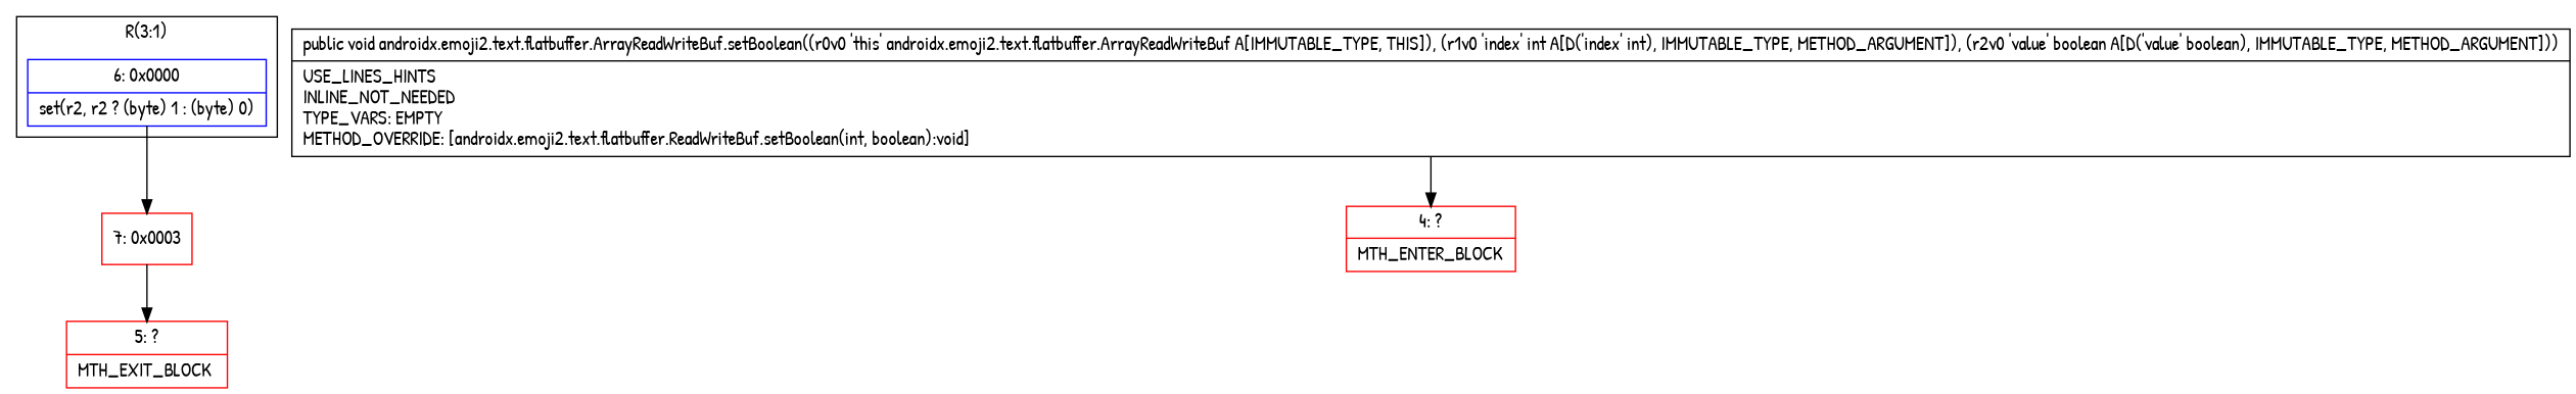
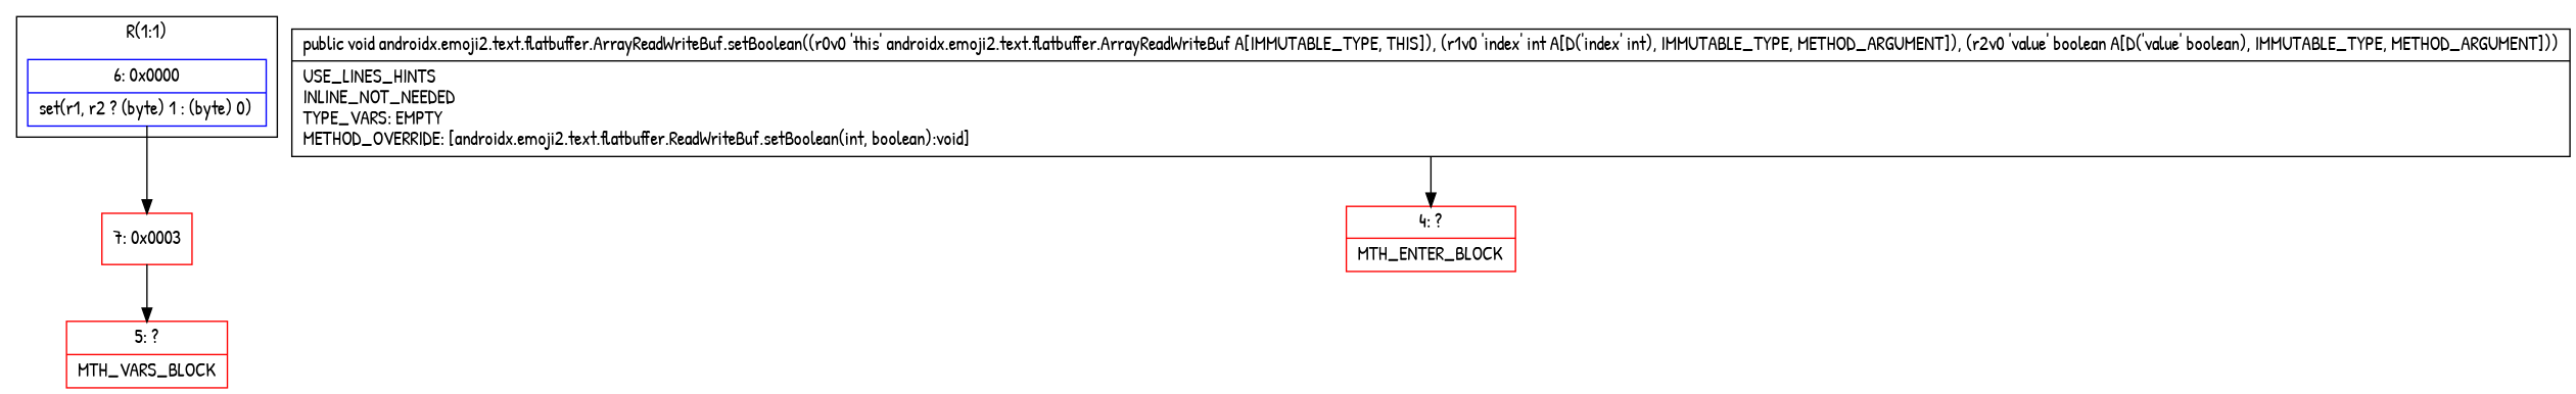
  digraph {
    fontname="Patrick Hand"
    node [color=red fontname="Patrick Hand" shape=record]
    edge [fontname="Patrick Hand"]
-   n1 [color=blue label="{6\:\ 0x0000|set(r2, r2 ? (byte) 1 : (byte) 0)\l}"]
+   n1 [color=blue label="{6\:\ 0x0000|set(r1, r2 ? (byte) 1 : (byte) 0)\l}"]
    n2 [label="{7\:\ 0x0003}"]
-   n3 [label="{5\:\ ?|MTH_EXIT_BLOCK\l}"]
+   n3 [label="{5\:\ ?|MTH_VARS_BLOCK\l}"]
    n4 [label="{4\:\ ?|MTH_ENTER_BLOCK\l}"]
    n5 [label="{public void androidx.emoji2.text.flatbuffer.ArrayReadWriteBuf.setBoolean((r0v0 'this' androidx.emoji2.text.flatbuffer.ArrayReadWriteBuf A[IMMUTABLE_TYPE, THIS]), (r1v0 'index' int A[D('index' int), IMMUTABLE_TYPE, METHOD_ARGUMENT]), (r2v0 'value' boolean A[D('value' boolean), IMMUTABLE_TYPE, METHOD_ARGUMENT]))  | USE_LINES_HINTS\lINLINE_NOT_NEEDED\lTYPE_VARS: EMPTY\lMETHOD_OVERRIDE: [androidx.emoji2.text.flatbuffer.ReadWriteBuf.setBoolean(int, boolean):void]\l}" color=""]
    subgraph cluster_1 {
-     label="R(3:1)"
+     label="R(1:1)"
      n1
    }
    n1 -> n2
    n2 -> n3
    n5 -> n4
  }
